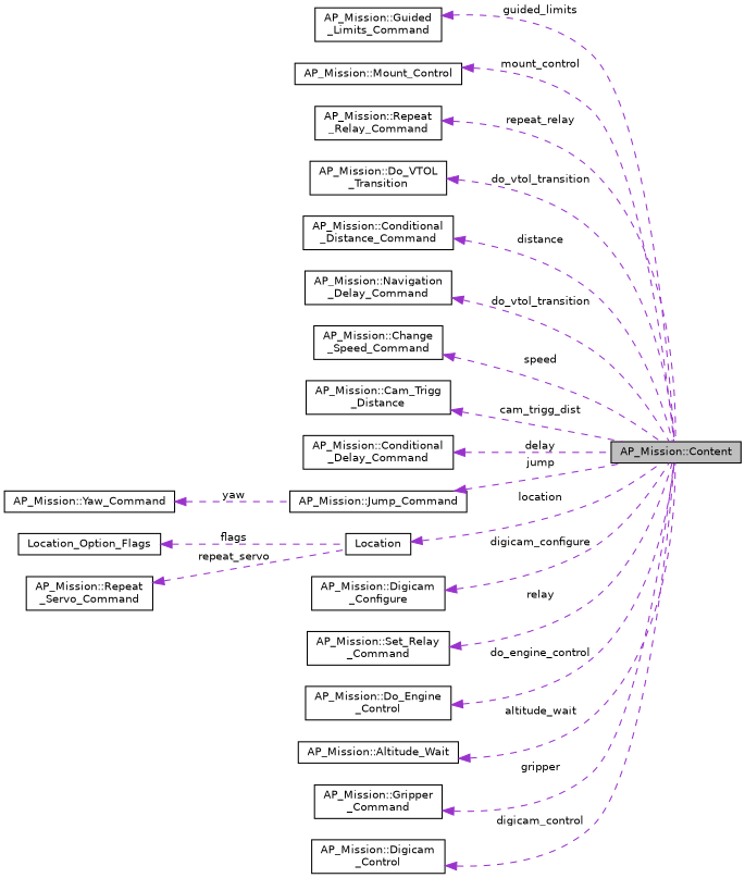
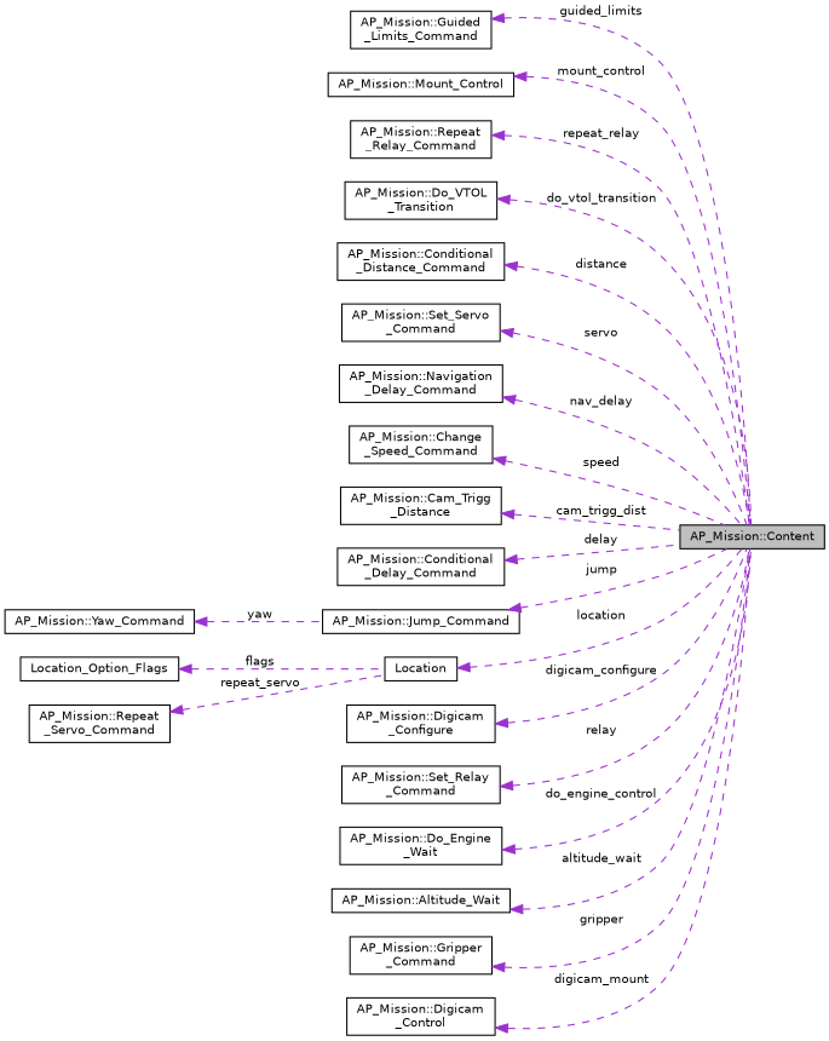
  digraph {
    rankdir=LR
    node [color=black fillcolor=white fontname=Helvetica fontsize=10 shape=record style=filled]
    edge [color=darkorchid3 dir=back fontname=Helvetica fontsize=10 labelfontname=Helvetica labelfontsize=10 style=dashed]
    n1 [fillcolor=grey75 fontcolor=black height=0.2 label="AP_Mission::Content" width=0.4]
    n2 [height=0.2 label="AP_Mission::Guided\l_Limits_Command" width=0.4]
    n3 [height=0.2 label="AP_Mission::Mount_Control" width=0.4]
    n4 [height=0.2 label="AP_Mission::Repeat\l_Relay_Command" width=0.4]
    n5 [height=0.2 label="AP_Mission::Do_VTOL\l_Transition" width=0.4]
    n6 [height=0.2 label="AP_Mission::Conditional\l_Distance_Command" width=0.4]
+   n7 [height=0.2 label="AP_Mission::Set_Servo\l_Command" width=0.4]
    n8 [height=0.2 label="AP_Mission::Navigation\l_Delay_Command" width=0.4]
    n9 [height=0.2 label="AP_Mission::Change\l_Speed_Command" width=0.4]
    n10 [height=0.2 label="AP_Mission::Cam_Trigg\l_Distance" width=0.4]
    n11 [height=0.2 label="AP_Mission::Conditional\l_Delay_Command" width=0.4]
    n12 [height=0.2 label="AP_Mission::Jump_Command" width=0.4]
    n13 [height=0.2 label=Location width=0.4]
    n14 [height=0.2 label=Location_Option_Flags width=0.4]
    n15 [height=0.2 label="AP_Mission::Digicam\l_Configure" width=0.4]
    n16 [height=0.2 label="AP_Mission::Set_Relay\l_Command" width=0.4]
    n17 [height=0.2 label="AP_Mission::Yaw_Command" width=0.4]
-   n18 [height=0.2 label="AP_Mission::Do_Engine\l_Control" width=0.4]
+   n18 [height=0.2 label="AP_Mission::Do_Engine\l_Wait" width=0.4]
    n19 [height=0.2 label="AP_Mission::Altitude_Wait" width=0.4]
    n20 [height=0.2 label="AP_Mission::Gripper\l_Command" width=0.4]
    n21 [height=0.2 label="AP_Mission::Digicam\l_Control" width=0.4]
    n22 [height=0.2 label="AP_Mission::Repeat\l_Servo_Command" width=0.4]
    n2 -> n1 [label=" guided_limits"]
    n3 -> n1 [label=" mount_control"]
    n4 -> n1 [label=" repeat_relay"]
    n5 -> n1 [label=" do_vtol_transition"]
    n6 -> n1 [label=" distance"]
-   n8 -> n1 [label=" do_vtol_transition"]
+   n7 -> n1 [label=" servo"]
+   n8 -> n1 [label=" nav_delay"]
    n9 -> n1 [label=" speed"]
    n10 -> n1 [label=" cam_trigg_dist"]
    n11 -> n1 [label=" delay"]
    n12 -> n1 [label=" jump"]
    n13 -> n1 [label=" location"]
    n14 -> n13 [label=" flags"]
    n15 -> n1 [label=" digicam_configure"]
    n16 -> n1 [label=" relay"]
    n17 -> n12 [label=" yaw"]
    n18 -> n1 [label=" do_engine_control"]
    n19 -> n1 [label=" altitude_wait"]
    n20 -> n1 [label=" gripper"]
-   n21 -> n1 [label=" digicam_control"]
+   n21 -> n1 [label=" digicam_mount"]
    n22 -> n13 [label=" repeat_servo"]
  }
